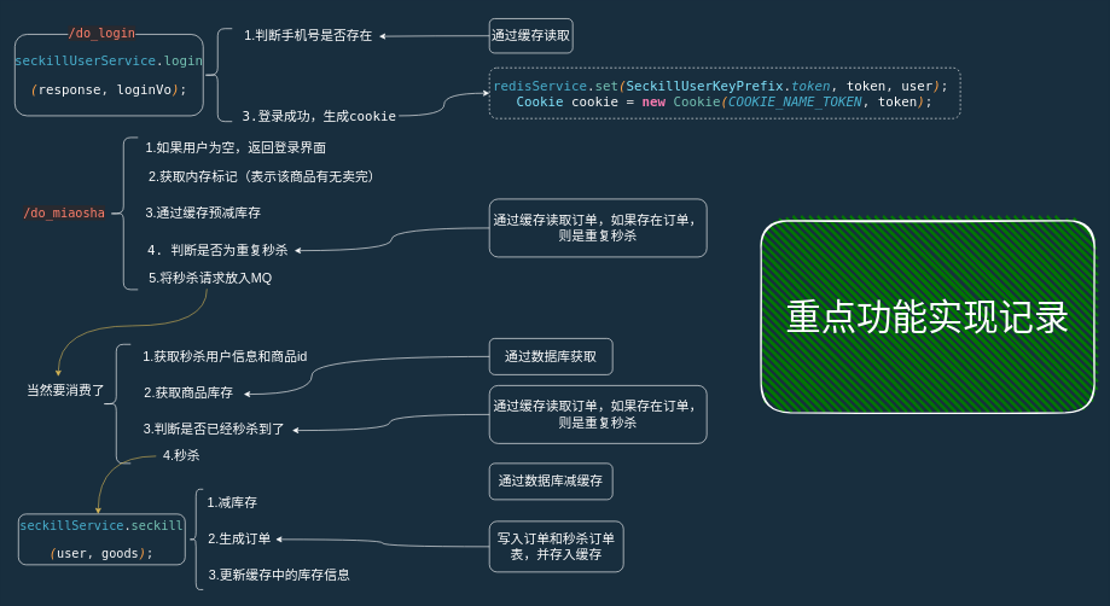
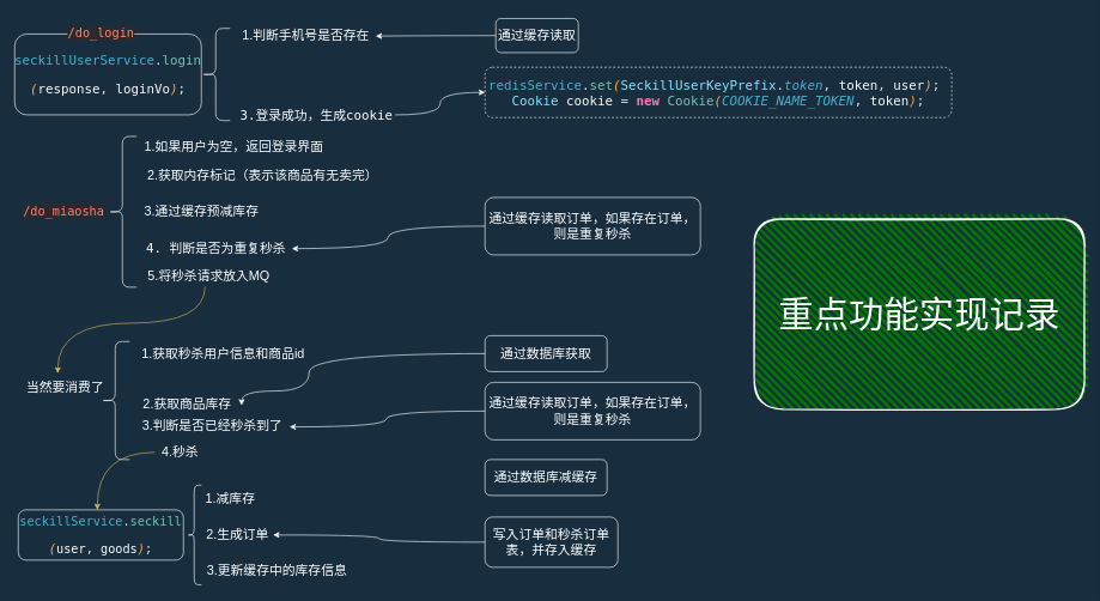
  <mxCell id="0" />
  <mxCell id="1" parent="0" />
  <mxCell id="2" value="&lt;pre style=&quot;color: rgb(223 , 223 , 224) ; font-family: &amp;#34;cascadia code pl&amp;#34; , monospace ; font-size: 18px&quot;&gt;&lt;font style=&quot;font-size: 18px&quot;&gt;&lt;span style=&quot;color: rgb(73 , 176 , 206)&quot;&gt;seckillUserService&lt;/span&gt;.&lt;span style=&quot;color: rgb(117 , 194 , 179)&quot;&gt;login&lt;/span&gt;&lt;/font&gt;&lt;/pre&gt;&lt;pre style=&quot;color: rgb(223 , 223 , 224) ; font-family: &amp;#34;cascadia code pl&amp;#34; , monospace ; font-size: 18px&quot;&gt;&lt;font style=&quot;font-size: 18px&quot;&gt;&lt;span style=&quot;color: rgb(255 , 162 , 69) ; font-style: italic&quot;&gt;(&lt;/span&gt;&lt;span style=&quot;color: rgb(252 , 252 , 252)&quot;&gt;response&lt;/span&gt;, &lt;span style=&quot;color: rgb(252 , 252 , 252)&quot;&gt;loginVo&lt;/span&gt;&lt;span style=&quot;color: rgb(255 , 162 , 69) ; font-style: italic&quot;&gt;)&lt;/span&gt;;&lt;/font&gt;&lt;/pre&gt;" style="whiteSpace=wrap;html=1;glass=0;fontColor=#1A1A1A;fillColor=none;strokeColor=#FFFFFF;shadow=0;rounded=1;" parent="1" vertex="1"><mxGeometry y="46.5" width="260" height="112.5" as="geometry" x="20" /></mxCell>
  <mxCell id="3" value="&lt;pre style=&quot;background-color: #292a30 ; color: #dfdfe0 ; font-family: &amp;#34;cascadia code pl&amp;#34; , monospace ; font-size: 12.8pt&quot;&gt;&lt;span style=&quot;color: #ff806c&quot;&gt;/do_login&lt;/span&gt;&lt;/pre&gt;" style="text;html=1;align=center;verticalAlign=middle;resizable=0;points=[];autosize=1;fontFamily=Space Mono;fontSource=https%3A%2F%2Ffonts.googleapis.com%2Fcss%3Ffamily%3DSpace%2BMono;fontColor=#1A1A1A;rounded=1;" parent="1" vertex="1"><mxGeometry x="85" y="20.25" width="110" height="50" as="geometry" /></mxCell>
  <mxCell id="4" value="" style="shape=curlyBracket;whiteSpace=wrap;html=1;glass=0;fillColor=#EEEEEE;strokeColor=#FFFFFF;fontColor=#1A1A1A;rounded=1;" parent="1" vertex="1"><mxGeometry x="280" y="38.61" width="40" height="128.28" as="geometry" /></mxCell>
  <mxCell id="5" value="&lt;font color=&quot;#ffffff&quot; style=&quot;font-size: 18px&quot;&gt;1.判断手机号是否存在&lt;/font&gt;" style="text;html=1;align=center;verticalAlign=middle;resizable=0;points=[];autosize=1;strokeColor=none;fontColor=#1A1A1A;rounded=1;" parent="1" vertex="1"><mxGeometry x="330" y="38.61" width="190" height="20" as="geometry" /></mxCell>
  <mxCell id="6" style="edgeStyle=orthogonalEdgeStyle;orthogonalLoop=1;jettySize=auto;html=1;entryX=0;entryY=0.5;entryDx=0;entryDy=0;fontColor=#FFFFFF;strokeColor=#FFFFFF;labelBackgroundColor=#182E3E;curved=1;" parent="1" source="7" target="10" edge="1"><mxGeometry relative="1" as="geometry" /></mxCell>
  <mxCell id="7" value="&lt;pre style=&quot;font-size: 18px&quot;&gt;&lt;font color=&quot;#ffffff&quot; style=&quot;font-size: 18px&quot;&gt;3.登录成功，生成&lt;span style=&quot;font-family: &amp;#34;cascadia code pl&amp;#34; , monospace&quot;&gt;cookie&lt;/span&gt;&lt;/font&gt;&lt;/pre&gt;" style="text;html=1;align=center;verticalAlign=middle;resizable=0;points=[];autosize=1;strokeColor=none;fontColor=#1A1A1A;rounded=1;" parent="1" vertex="1"><mxGeometry x="330" y="129" width="220" height="60" as="geometry" /></mxCell>
  <mxCell id="8" style="edgeStyle=orthogonalEdgeStyle;orthogonalLoop=1;jettySize=auto;html=1;exitX=0;exitY=0.5;exitDx=0;exitDy=0;entryX=1.015;entryY=0.536;entryDx=0;entryDy=0;entryPerimeter=0;fontColor=#FFFFFF;strokeColor=#FFFFFF;labelBackgroundColor=#182E3E;curved=1;" parent="1" source="9" target="5" edge="1"><mxGeometry relative="1" as="geometry" /></mxCell>
- <mxCell id="9" value="&lt;font color=&quot;#ffffff&quot; style=&quot;font-size: 18px&quot;&gt;通过缓存读取&lt;/font&gt;" style="whiteSpace=wrap;html=1;glass=0;strokeColor=#FFFFFF;fillColor=none;fontColor=#1A1A1A;rounded=1;" parent="1" vertex="1"><mxGeometry x="675" y="24.86" width="115" height="47.5" as="geometry" /></mxCell>
+ <mxCell id="9" value="&lt;font color=&quot;#ffffff&quot; style=&quot;font-size: 18px&quot;&gt;通过缓存读取&lt;/font&gt;" style="whiteSpace=wrap;html=1;glass=0;strokeColor=#FFFFFF;fillColor=none;fontColor=#1A1A1A;rounded=1;" parent="1" vertex="1"><mxGeometry x="690" y="24.86" width="115" height="47.5" as="geometry" /></mxCell>
  <mxCell id="10" value="&lt;pre style=&quot;color: rgb(223 , 223 , 224) ; font-family: &amp;#34;cascadia code pl&amp;#34; , monospace ; font-size: 18px&quot;&gt;&lt;span style=&quot;color: rgb(73 , 176 , 206)&quot;&gt;redisService&lt;/span&gt;.&lt;span style=&quot;color: rgb(117 , 194 , 179)&quot;&gt;set&lt;/span&gt;&lt;span style=&quot;color: rgb(255 , 162 , 69) ; font-style: italic&quot;&gt;(&lt;/span&gt;&lt;span style=&quot;color: rgb(130 , 230 , 255)&quot;&gt;SeckillUserKeyPrefix&lt;/span&gt;.&lt;span style=&quot;color: rgb(73 , 176 , 206) ; font-style: italic&quot;&gt;token&lt;/span&gt;, &lt;span style=&quot;color: rgb(252 , 252 , 252)&quot;&gt;token&lt;/span&gt;, &lt;span style=&quot;color: rgb(252 , 252 , 252)&quot;&gt;user&lt;/span&gt;&lt;span style=&quot;color: rgb(255 , 162 , 69) ; font-style: italic&quot;&gt;)&lt;/span&gt;;&lt;span style=&quot;color: rgb(127 , 140 , 153)&quot;&gt; &lt;/span&gt;&lt;span style=&quot;color: rgb(127 , 140 , 153)&quot;&gt;&lt;br&gt;&lt;/span&gt;&lt;span style=&quot;color: rgb(130 , 230 , 255)&quot;&gt;Cookie &lt;/span&gt;&lt;span style=&quot;color: rgb(252 , 252 , 252)&quot;&gt;cookie &lt;/span&gt;= &lt;span style=&quot;color: rgb(249 , 123 , 176) ; font-weight: bold&quot;&gt;new &lt;/span&gt;&lt;span style=&quot;color: rgb(117 , 194 , 179)&quot;&gt;Cookie&lt;/span&gt;&lt;span style=&quot;color: rgb(255 , 162 , 69) ; font-style: italic&quot;&gt;(&lt;/span&gt;&lt;span style=&quot;color: rgb(73 , 176 , 206) ; font-style: italic&quot;&gt;COOKIE_NAME_TOKEN&lt;/span&gt;, &lt;span style=&quot;color: rgb(252 , 252 , 252)&quot;&gt;token&lt;/span&gt;&lt;span style=&quot;color: rgb(255 , 162 , 69) ; font-style: italic&quot;&gt;)&lt;/span&gt;;&lt;/pre&gt;" style="whiteSpace=wrap;html=1;glass=0;strokeColor=#FFFFFF;fillColor=none;fontColor=#1A1A1A;rounded=1;dashed=1;" parent="1" vertex="1"><mxGeometry x="675" y="92.75" width="650" height="70" as="geometry" /></mxCell>
  <mxCell id="11" value="&lt;pre style=&quot;background-color: #292a30 ; color: #dfdfe0 ; font-family: &amp;quot;cascadia code pl&amp;quot; , monospace ; font-size: 12.8pt&quot;&gt;&lt;span style=&quot;color: #ff806c&quot;&gt;/do_miaosha&lt;/span&gt;&lt;/pre&gt;" style="text;whiteSpace=wrap;html=1;rounded=1;glass=0;" parent="1" vertex="1"><mxGeometry x="30" y="259" width="120" height="60" as="geometry" /></mxCell>
  <mxCell id="12" value="&lt;font color=&quot;#ffffff&quot; style=&quot;font-size: 18px&quot;&gt;1.如果用户为空，返回登录界面&lt;/font&gt;" style="text;html=1;align=center;verticalAlign=middle;resizable=0;points=[];autosize=1;strokeColor=none;fontColor=#1A1A1A;rounded=1;" parent="1" vertex="1"><mxGeometry x="195" y="194" width="260" height="20" as="geometry" /></mxCell>
  <mxCell id="13" value="&lt;pre style=&quot;font-family: &amp;#34;cascadia code pl&amp;#34; , monospace ; font-size: 18px&quot;&gt;&lt;font color=&quot;#ffffff&quot; style=&quot;font-size: 18px&quot;&gt;4. &lt;span style=&quot;font-family: , monospace&quot;&gt;判断是否为重复秒杀&lt;/span&gt;&lt;/font&gt;&lt;/pre&gt;" style="text;html=1;align=center;verticalAlign=middle;resizable=0;points=[];autosize=1;strokeColor=none;fontColor=#1A1A1A;rounded=1;" parent="1" vertex="1"><mxGeometry x="195" y="314" width="210" height="60" as="geometry" /></mxCell>
  <mxCell id="14" value="&lt;font style=&quot;font-size: 18px&quot; color=&quot;#ffffff&quot;&gt;2.获取内存标记（表示该商品有无卖完）&lt;/font&gt;" style="text;html=1;align=center;verticalAlign=middle;resizable=0;points=[];autosize=1;strokeColor=none;fontColor=#1A1A1A;rounded=1;" parent="1" vertex="1"><mxGeometry x="195" y="234" width="340" height="20" as="geometry" /></mxCell>
  <mxCell id="15" style="edgeStyle=orthogonalEdgeStyle;orthogonalLoop=1;jettySize=auto;html=1;entryX=1.005;entryY=0.52;entryDx=0;entryDy=0;entryPerimeter=0;strokeColor=#FFFFFF;labelBackgroundColor=#182E3E;fontColor=#FFFFFF;curved=1;" parent="1" source="16" target="13" edge="1"><mxGeometry relative="1" as="geometry" /></mxCell>
  <mxCell id="16" value="&lt;font color=&quot;#ffffff&quot; style=&quot;font-size: 18px&quot;&gt;通过缓存读取订单，如果存在订单，则是重复秒杀&lt;/font&gt;" style="whiteSpace=wrap;html=1;shadow=0;glass=0;strokeColor=#FFFFFF;fillColor=none;fontColor=#1A1A1A;rounded=1;" parent="1" vertex="1"><mxGeometry x="675" y="274" width="300" height="80" as="geometry" /></mxCell>
  <mxCell id="17" value="&lt;font color=&quot;#ffffff&quot; style=&quot;font-size: 18px&quot;&gt;5.将秒杀请求放入MQ&lt;/font&gt;" style="text;html=1;align=center;verticalAlign=middle;resizable=0;points=[];autosize=1;strokeColor=none;fontColor=#1A1A1A;rounded=1;" parent="1" vertex="1"><mxGeometry x="195" y="374" width="190" height="20" as="geometry" /></mxCell>
  <mxCell id="18" value="&lt;font color=&quot;#ffffff&quot; style=&quot;font-size: 18px&quot;&gt;当然要消费了&lt;/font&gt;" style="text;html=1;align=center;verticalAlign=middle;resizable=0;points=[];autosize=1;strokeColor=none;fontColor=#1A1A1A;" parent="1" vertex="1"><mxGeometry x="30" y="529" width="120" height="20" as="geometry" /></mxCell>
  <mxCell id="19" value="&lt;font color=&quot;#ffffff&quot; style=&quot;font-size: 18px&quot;&gt;3.通过缓存预减库存&lt;/font&gt;" style="text;html=1;align=center;verticalAlign=middle;resizable=0;points=[];autosize=1;strokeColor=none;fontColor=#1A1A1A;" parent="1" vertex="1"><mxGeometry x="195" y="284" width="170" height="20" as="geometry" /></mxCell>
  <mxCell id="20" value="&lt;font color=&quot;#ffffff&quot; style=&quot;font-size: 18px&quot;&gt;1.获取秒杀用户信息和商品id&lt;/font&gt;" style="text;html=1;align=center;verticalAlign=middle;resizable=0;points=[];autosize=1;strokeColor=none;fontColor=#1A1A1A;" parent="1" vertex="1"><mxGeometry x="190" y="481.51" width="240" height="20" as="geometry" /></mxCell>
- <mxCell id="21" value="&lt;font color=&quot;#ffffff&quot; style=&quot;font-size: 18px&quot;&gt;2.获取商品库存&lt;/font&gt;" style="text;html=1;align=center;verticalAlign=middle;resizable=0;points=[];autosize=1;strokeColor=none;fontColor=#1A1A1A;" parent="1" vertex="1"><mxGeometry x="190" y="531.51" width="140" height="20" as="geometry" /></mxCell>
+ <mxCell id="21" value="&lt;font color=&quot;#ffffff&quot; style=&quot;font-size: 18px&quot;&gt;2.获取商品库存&lt;/font&gt;" style="text;html=1;align=center;verticalAlign=middle;resizable=0;points=[];autosize=1;strokeColor=none;fontColor=#1A1A1A;" parent="1" vertex="1"><mxGeometry x="190" y="551.51" width="140" height="20" as="geometry" /></mxCell>
  <mxCell id="22" style="edgeStyle=orthogonalEdgeStyle;curved=1;rounded=1;orthogonalLoop=1;jettySize=auto;html=1;entryX=1.043;entryY=0.6;entryDx=0;entryDy=0;entryPerimeter=0;fontColor=#FFFFFF;strokeColor=#FFFFFF;" parent="1" source="23" target="21" edge="1"><mxGeometry relative="1" as="geometry"><Array as="points"><mxPoint x="430" y="491.51" /><mxPoint x="430" y="543.51" /></Array></mxGeometry></mxCell>
  <mxCell id="23" value="&lt;font color=&quot;#ffffff&quot; style=&quot;font-size: 18px&quot;&gt;通过数据库获取&lt;/font&gt;" style="rounded=1;whiteSpace=wrap;html=1;fontColor=#1A1A1A;strokeColor=#FFFFFF;fillColor=none;" parent="1" vertex="1"><mxGeometry x="675" y="466.51" width="170" height="50" as="geometry" /></mxCell>
  <mxCell id="24" value="&lt;font color=&quot;#ffffff&quot; style=&quot;font-size: 18px&quot;&gt;3.判断是否已经秒杀到了&lt;/font&gt;" style="text;html=1;align=center;verticalAlign=middle;resizable=0;points=[];autosize=1;strokeColor=none;fontColor=#1A1A1A;" parent="1" vertex="1"><mxGeometry x="190" y="581.51" width="210" height="20" as="geometry" /></mxCell>
  <mxCell id="25" style="edgeStyle=orthogonalEdgeStyle;curved=1;rounded=1;orthogonalLoop=1;jettySize=auto;html=1;entryX=1.014;entryY=0.6;entryDx=0;entryDy=0;entryPerimeter=0;fontColor=#FFFFFF;strokeColor=#FFFFFF;" parent="1" source="26" target="24" edge="1"><mxGeometry relative="1" as="geometry" /></mxCell>
  <mxCell id="26" value="&lt;font color=&quot;#ffffff&quot; style=&quot;font-size: 18px&quot;&gt;通过缓存读取订单，如果存在订单，则是重复秒杀&lt;/font&gt;" style="whiteSpace=wrap;html=1;shadow=0;glass=0;strokeColor=#FFFFFF;fillColor=none;fontColor=#1A1A1A;rounded=1;" parent="1" vertex="1"><mxGeometry x="675" y="531.51" width="300" height="80" as="geometry" /></mxCell>
  <mxCell id="27" value="&lt;pre style=&quot;color: rgb(223 , 223 , 224) ; font-family: &amp;#34;cascadia code pl&amp;#34; , monospace ; font-size: 12.8pt&quot;&gt;&lt;span style=&quot;color: rgb(73 , 176 , 206)&quot;&gt;seckillService&lt;/span&gt;.&lt;span style=&quot;color: rgb(117 , 194 , 179)&quot;&gt;seckill&lt;/span&gt;&lt;/pre&gt;&lt;pre style=&quot;color: rgb(223 , 223 , 224) ; font-family: &amp;#34;cascadia code pl&amp;#34; , monospace ; font-size: 12.8pt&quot;&gt;&lt;span style=&quot;color: rgb(255 , 162 , 69) ; font-style: italic&quot;&gt;(&lt;/span&gt;&lt;span style=&quot;color: rgb(252 , 252 , 252)&quot;&gt;user&lt;/span&gt;, &lt;span style=&quot;color: rgb(252 , 252 , 252)&quot;&gt;goods&lt;/span&gt;&lt;span style=&quot;color: rgb(255 , 162 , 69) ; font-style: italic&quot;&gt;)&lt;/span&gt;;&lt;/pre&gt;" style="rounded=1;whiteSpace=wrap;html=1;fontColor=#1A1A1A;strokeColor=#FFFFFF;fillColor=none;" parent="1" vertex="1"><mxGeometry x="25" y="709.01" width="230" height="70" as="geometry" /></mxCell>
  <mxCell id="28" style="edgeStyle=orthogonalEdgeStyle;curved=1;rounded=1;orthogonalLoop=1;jettySize=auto;html=1;fontColor=#FFFFFF;strokeColor=#d6b656;exitX=0.474;exitY=1.2;exitDx=0;exitDy=0;exitPerimeter=0;fillColor=#fff2cc;" parent="1" source="17" edge="1"><mxGeometry relative="1" as="geometry"><mxPoint x="80" y="519" as="targetPoint" /><Array as="points"><mxPoint x="285" y="449" /><mxPoint x="80" y="449" /></Array></mxGeometry></mxCell>
  <mxCell id="29" value="" style="shape=curlyBracket;whiteSpace=wrap;html=1;rounded=1;fontColor=#1A1A1A;strokeColor=#FFFFFF;fillColor=none;" parent="1" vertex="1"><mxGeometry x="150" y="189" width="40" height="210" as="geometry" /></mxCell>
  <mxCell id="30" value="" style="shape=curlyBracket;whiteSpace=wrap;html=1;rounded=1;fontColor=#1A1A1A;strokeColor=#FFFFFF;fillColor=none;" parent="1" vertex="1"><mxGeometry x="140" y="474.63" width="40" height="164.37" as="geometry" /></mxCell>
  <mxCell id="31" style="edgeStyle=orthogonalEdgeStyle;curved=1;rounded=1;orthogonalLoop=1;jettySize=auto;html=1;entryX=0.5;entryY=0;entryDx=0;entryDy=0;fontColor=#FFFFFF;strokeColor=#d6b656;fillColor=#fff2cc;" parent="1" source="32" edge="1"><mxGeometry relative="1" as="geometry"><mxPoint x="135" y="709" as="targetPoint" /></mxGeometry></mxCell>
  <mxCell id="32" value="&lt;font color=&quot;#ffffff&quot; style=&quot;font-size: 18px&quot;&gt;4.秒杀&lt;/font&gt;" style="text;html=1;align=center;verticalAlign=middle;resizable=0;points=[];autosize=1;strokeColor=none;fontColor=#1A1A1A;" parent="1" vertex="1"><mxGeometry x="215" y="619" width="70" height="20" as="geometry" /></mxCell>
  <mxCell id="33" value="1.减库存" style="text;html=1;align=center;verticalAlign=middle;resizable=0;points=[];autosize=1;strokeColor=none;fontSize=18;fontColor=#FFFFFF;" parent="1" vertex="1"><mxGeometry x="280" y="679" width="80" height="30" as="geometry" /></mxCell>
  <mxCell id="34" value="2.生成订单" style="text;html=1;align=center;verticalAlign=middle;resizable=0;points=[];autosize=1;strokeColor=none;fontSize=18;fontColor=#FFFFFF;" parent="1" vertex="1"><mxGeometry x="280" y="729" width="100" height="30" as="geometry" /></mxCell>
  <mxCell id="35" value="3.更新缓存中的库存信息" style="text;html=1;align=center;verticalAlign=middle;resizable=0;points=[];autosize=1;strokeColor=none;fontSize=18;fontColor=#FFFFFF;" parent="1" vertex="1"><mxGeometry x="280" y="779" width="210" height="30" as="geometry" /></mxCell>
  <mxCell id="36" value="&lt;font color=&quot;#ffffff&quot; style=&quot;font-size: 18px&quot;&gt;通过数据库减缓存&lt;/font&gt;" style="rounded=1;whiteSpace=wrap;html=1;fontColor=#1A1A1A;strokeColor=#FFFFFF;fillColor=none;" parent="1" vertex="1"><mxGeometry x="675" y="639" width="170" height="50" as="geometry" /></mxCell>
  <mxCell id="37" style="edgeStyle=orthogonalEdgeStyle;curved=1;rounded=1;orthogonalLoop=1;jettySize=auto;html=1;entryX=1;entryY=0.5;entryDx=0;entryDy=0;entryPerimeter=0;fontSize=18;fontColor=#FFFFFF;strokeColor=#FFFFFF;" parent="1" source="38" target="34" edge="1"><mxGeometry relative="1" as="geometry" /></mxCell>
  <mxCell id="38" value="&lt;font color=&quot;#ffffff&quot; style=&quot;font-size: 18px&quot;&gt;写入订单和秒杀订单表，并存入缓存&lt;/font&gt;" style="rounded=1;whiteSpace=wrap;html=1;fontColor=#1A1A1A;strokeColor=#FFFFFF;fillColor=none;" parent="1" vertex="1"><mxGeometry x="675" y="719" width="185" height="70" as="geometry" /></mxCell>
  <mxCell id="39" value="" style="shape=curlyBracket;whiteSpace=wrap;html=1;rounded=1;fontColor=#1A1A1A;strokeColor=#FFFFFF;fillColor=none;" parent="1" vertex="1"><mxGeometry x="260" y="674.71" width="20" height="138.59" as="geometry" /></mxCell>
  <mxCell id="40" value="&lt;font color=&quot;#ffffff&quot; style=&quot;font-size: 49px&quot;&gt;重点功能实现记录&lt;/font&gt;" style="rounded=1;whiteSpace=wrap;html=1;strokeWidth=2;fillWeight=4;hachureGap=8;hachureAngle=45;sketch=1;glass=0;fillColor=#007800;strokeColor=#FFFFFF;" vertex="1" parent="1"><mxGeometry x="1050" y="304" width="460" height="265" as="geometry" /></mxCell>
